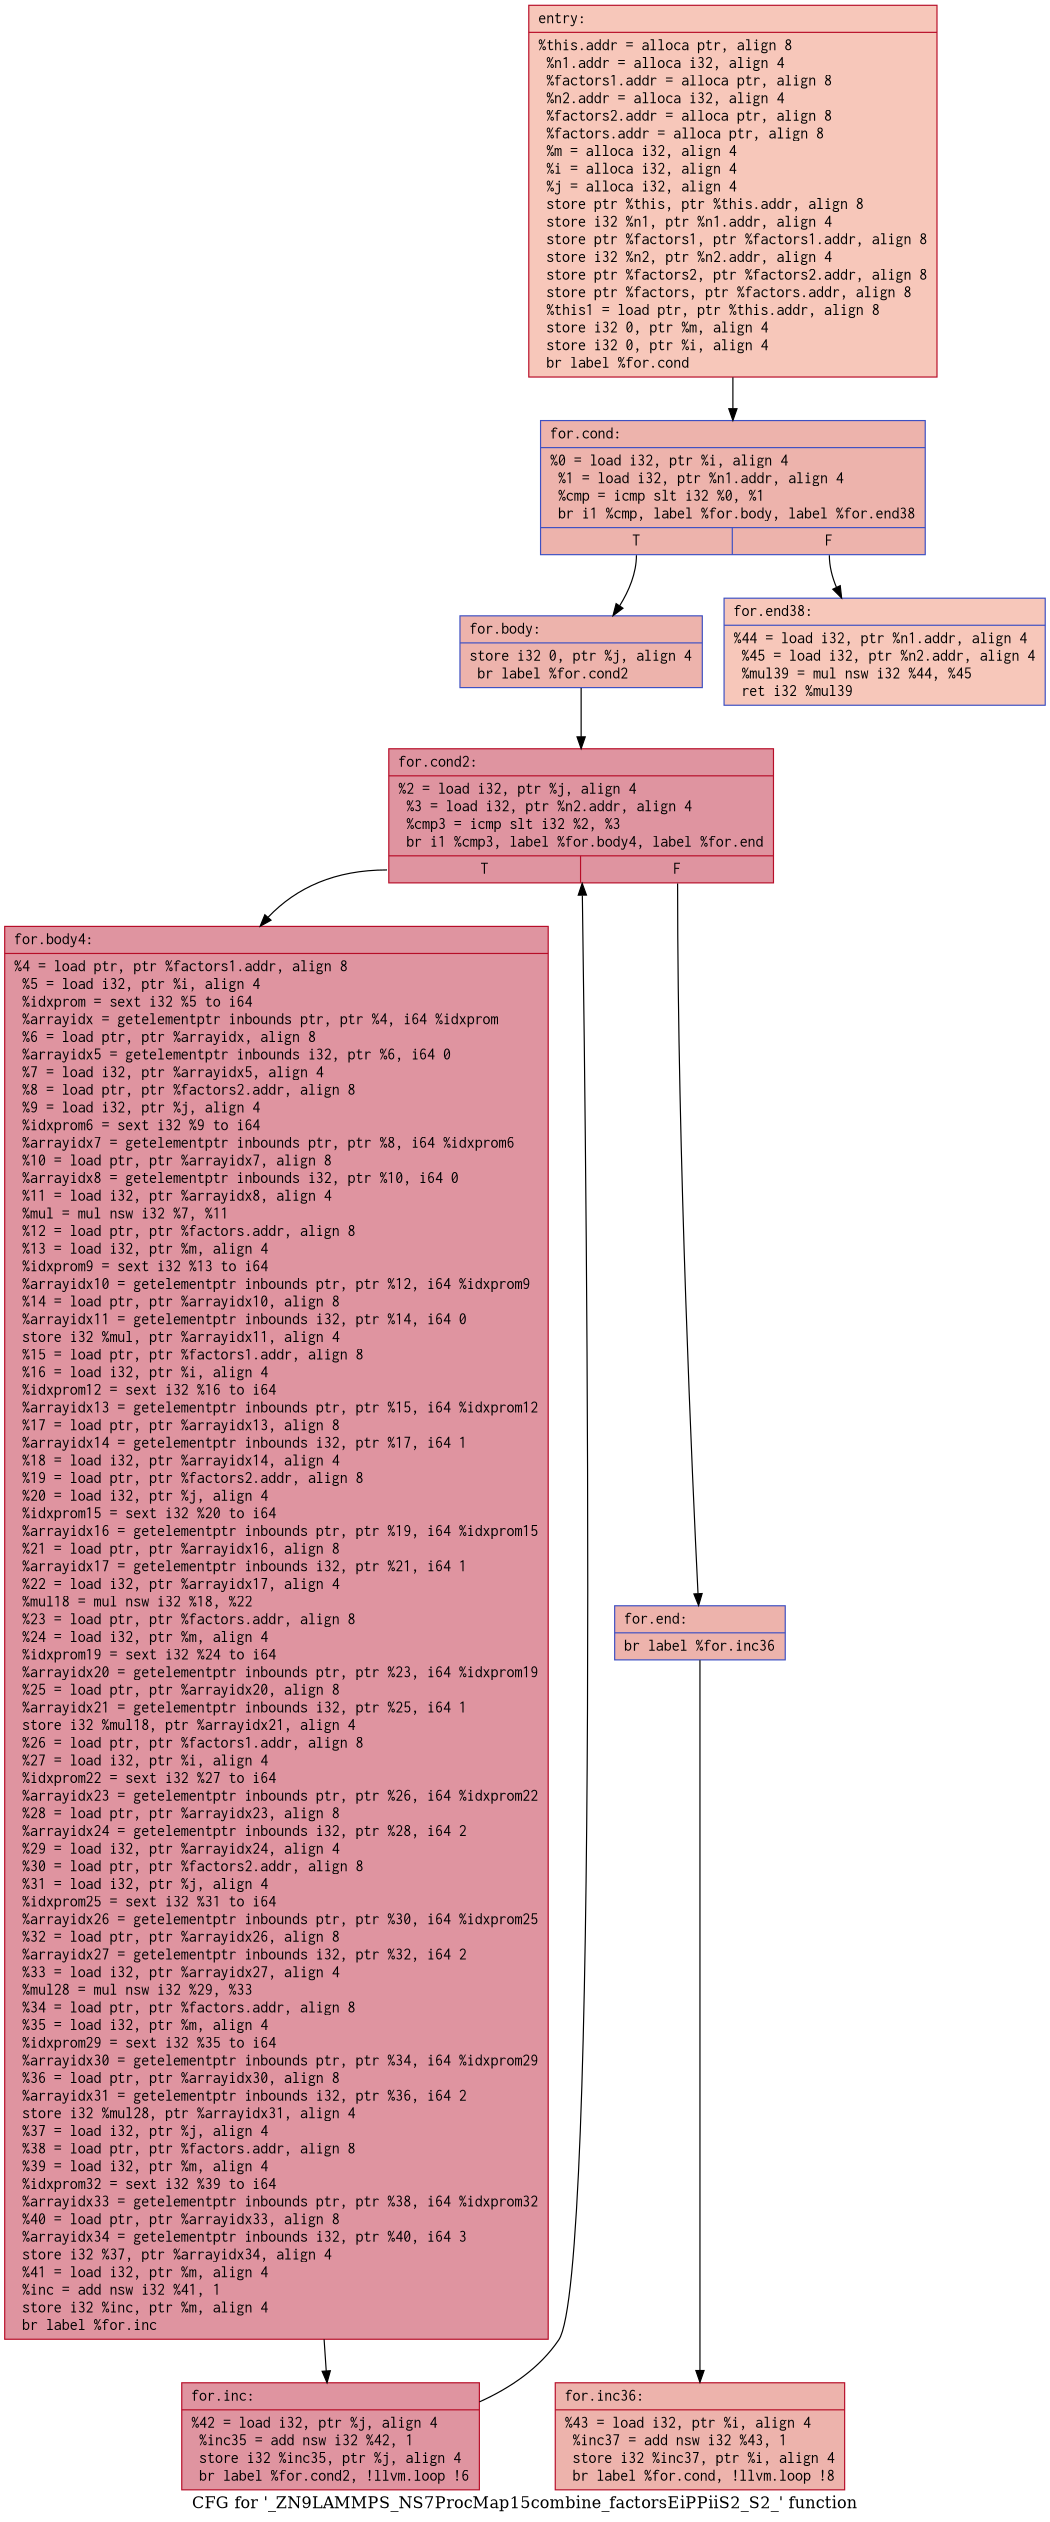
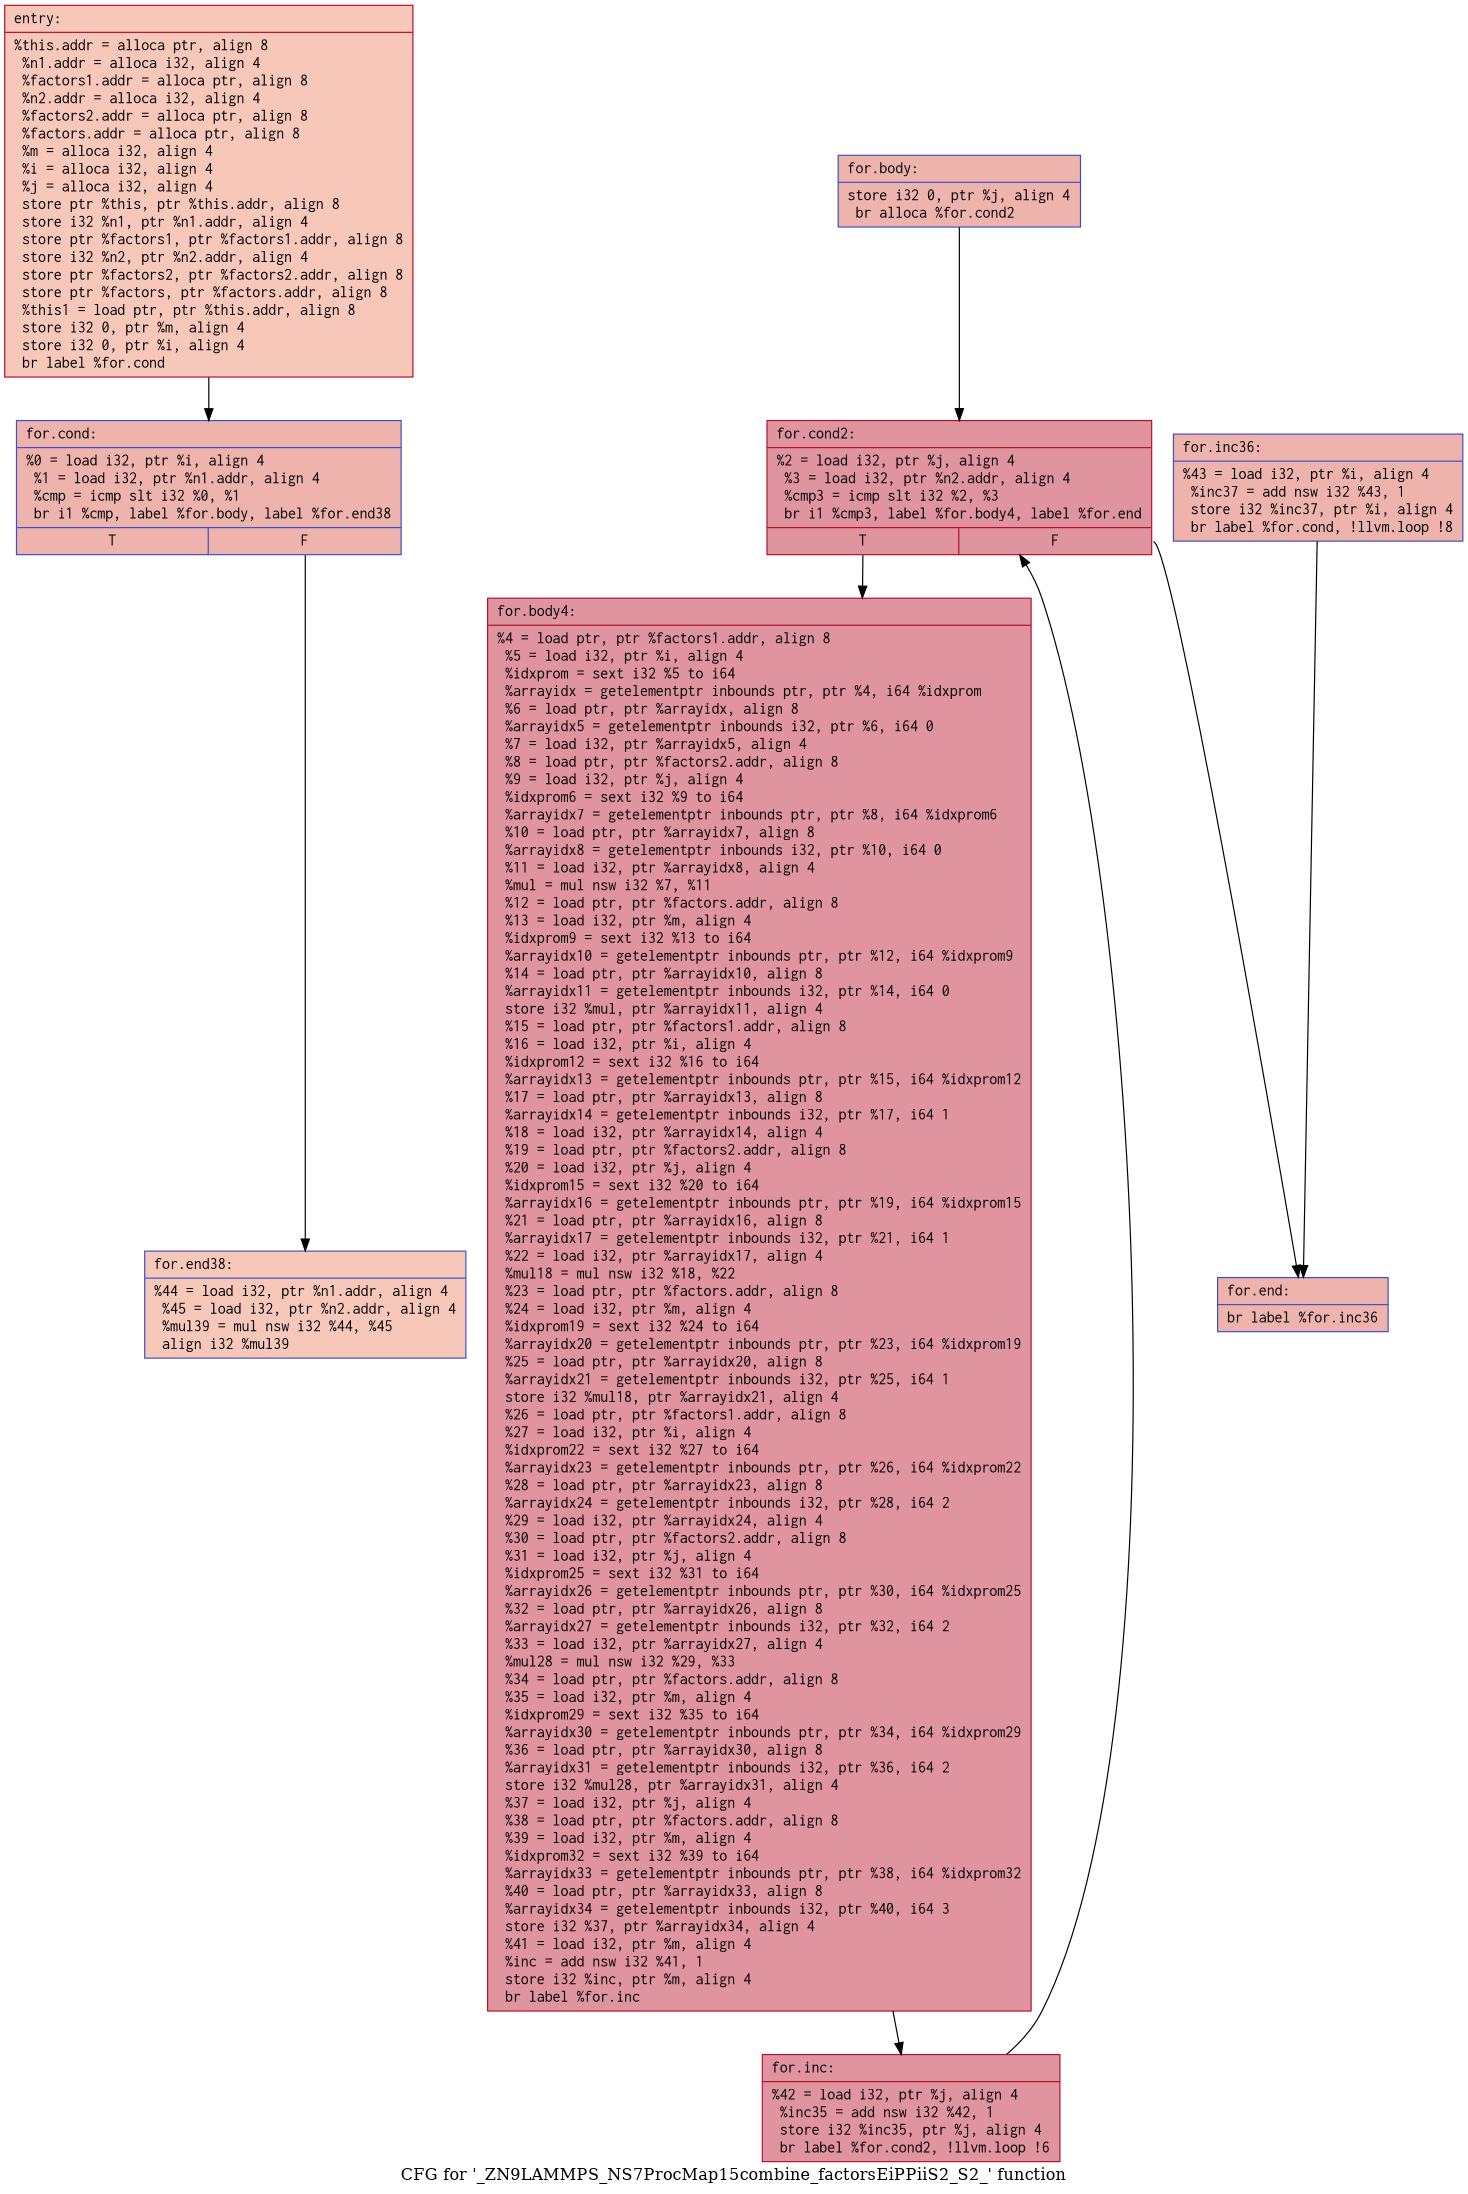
  digraph {
    label="CFG for '_ZN9LAMMPS_NS7ProcMap15combine_factorsEiPPiiS2_S2_' function"
    node [color="#3d50c3ff" fillcolor="#d6524470" fontname=Courier shape=record style=filled]
    n1 [color="#b70d28ff" fillcolor="#ec7f6370" label="{entry:\l|  %this.addr = alloca ptr, align 8\l  %n1.addr = alloca i32, align 4\l  %factors1.addr = alloca ptr, align 8\l  %n2.addr = alloca i32, align 4\l  %factors2.addr = alloca ptr, align 8\l  %factors.addr = alloca ptr, align 8\l  %m = alloca i32, align 4\l  %i = alloca i32, align 4\l  %j = alloca i32, align 4\l  store ptr %this, ptr %this.addr, align 8\l  store i32 %n1, ptr %n1.addr, align 4\l  store ptr %factors1, ptr %factors1.addr, align 8\l  store i32 %n2, ptr %n2.addr, align 4\l  store ptr %factors2, ptr %factors2.addr, align 8\l  store ptr %factors, ptr %factors.addr, align 8\l  %this1 = load ptr, ptr %this.addr, align 8\l  store i32 0, ptr %m, align 4\l  store i32 0, ptr %i, align 4\l  br label %for.cond\l}"]
    n2 [label="{for.cond:\l|  %0 = load i32, ptr %i, align 4\l  %1 = load i32, ptr %n1.addr, align 4\l  %cmp = icmp slt i32 %0, %1\l  br i1 %cmp, label %for.body, label %for.end38\l|{<s0>T|<s1>F}}"]
-   n3 [label="{for.body:\l|  store i32 0, ptr %j, align 4\l  br label %for.cond2\l}"]
-   n4 [fillcolor="#ec7f6370" label="{for.end38:\l|  %44 = load i32, ptr %n1.addr, align 4\l  %45 = load i32, ptr %n2.addr, align 4\l  %mul39 = mul nsw i32 %44, %45\l  ret i32 %mul39\l}"]
+   n3 [label="{for.body:\l|  store i32 0, ptr %j, align 4\l  br alloca %for.cond2\l}"]
+   n4 [fillcolor="#ec7f6370" label="{for.end38:\l|  %44 = load i32, ptr %n1.addr, align 4\l  %45 = load i32, ptr %n2.addr, align 4\l  %mul39 = mul nsw i32 %44, %45\l  align i32 %mul39\l}"]
    n5 [color="#b70d28ff" fillcolor="#b70d2870" label="{for.cond2:\l|  %2 = load i32, ptr %j, align 4\l  %3 = load i32, ptr %n2.addr, align 4\l  %cmp3 = icmp slt i32 %2, %3\l  br i1 %cmp3, label %for.body4, label %for.end\l|{<s0>T|<s1>F}}"]
    n6 [color="#b70d28ff" fillcolor="#b70d2870" label="{for.body4:\l|  %4 = load ptr, ptr %factors1.addr, align 8\l  %5 = load i32, ptr %i, align 4\l  %idxprom = sext i32 %5 to i64\l  %arrayidx = getelementptr inbounds ptr, ptr %4, i64 %idxprom\l  %6 = load ptr, ptr %arrayidx, align 8\l  %arrayidx5 = getelementptr inbounds i32, ptr %6, i64 0\l  %7 = load i32, ptr %arrayidx5, align 4\l  %8 = load ptr, ptr %factors2.addr, align 8\l  %9 = load i32, ptr %j, align 4\l  %idxprom6 = sext i32 %9 to i64\l  %arrayidx7 = getelementptr inbounds ptr, ptr %8, i64 %idxprom6\l  %10 = load ptr, ptr %arrayidx7, align 8\l  %arrayidx8 = getelementptr inbounds i32, ptr %10, i64 0\l  %11 = load i32, ptr %arrayidx8, align 4\l  %mul = mul nsw i32 %7, %11\l  %12 = load ptr, ptr %factors.addr, align 8\l  %13 = load i32, ptr %m, align 4\l  %idxprom9 = sext i32 %13 to i64\l  %arrayidx10 = getelementptr inbounds ptr, ptr %12, i64 %idxprom9\l  %14 = load ptr, ptr %arrayidx10, align 8\l  %arrayidx11 = getelementptr inbounds i32, ptr %14, i64 0\l  store i32 %mul, ptr %arrayidx11, align 4\l  %15 = load ptr, ptr %factors1.addr, align 8\l  %16 = load i32, ptr %i, align 4\l  %idxprom12 = sext i32 %16 to i64\l  %arrayidx13 = getelementptr inbounds ptr, ptr %15, i64 %idxprom12\l  %17 = load ptr, ptr %arrayidx13, align 8\l  %arrayidx14 = getelementptr inbounds i32, ptr %17, i64 1\l  %18 = load i32, ptr %arrayidx14, align 4\l  %19 = load ptr, ptr %factors2.addr, align 8\l  %20 = load i32, ptr %j, align 4\l  %idxprom15 = sext i32 %20 to i64\l  %arrayidx16 = getelementptr inbounds ptr, ptr %19, i64 %idxprom15\l  %21 = load ptr, ptr %arrayidx16, align 8\l  %arrayidx17 = getelementptr inbounds i32, ptr %21, i64 1\l  %22 = load i32, ptr %arrayidx17, align 4\l  %mul18 = mul nsw i32 %18, %22\l  %23 = load ptr, ptr %factors.addr, align 8\l  %24 = load i32, ptr %m, align 4\l  %idxprom19 = sext i32 %24 to i64\l  %arrayidx20 = getelementptr inbounds ptr, ptr %23, i64 %idxprom19\l  %25 = load ptr, ptr %arrayidx20, align 8\l  %arrayidx21 = getelementptr inbounds i32, ptr %25, i64 1\l  store i32 %mul18, ptr %arrayidx21, align 4\l  %26 = load ptr, ptr %factors1.addr, align 8\l  %27 = load i32, ptr %i, align 4\l  %idxprom22 = sext i32 %27 to i64\l  %arrayidx23 = getelementptr inbounds ptr, ptr %26, i64 %idxprom22\l  %28 = load ptr, ptr %arrayidx23, align 8\l  %arrayidx24 = getelementptr inbounds i32, ptr %28, i64 2\l  %29 = load i32, ptr %arrayidx24, align 4\l  %30 = load ptr, ptr %factors2.addr, align 8\l  %31 = load i32, ptr %j, align 4\l  %idxprom25 = sext i32 %31 to i64\l  %arrayidx26 = getelementptr inbounds ptr, ptr %30, i64 %idxprom25\l  %32 = load ptr, ptr %arrayidx26, align 8\l  %arrayidx27 = getelementptr inbounds i32, ptr %32, i64 2\l  %33 = load i32, ptr %arrayidx27, align 4\l  %mul28 = mul nsw i32 %29, %33\l  %34 = load ptr, ptr %factors.addr, align 8\l  %35 = load i32, ptr %m, align 4\l  %idxprom29 = sext i32 %35 to i64\l  %arrayidx30 = getelementptr inbounds ptr, ptr %34, i64 %idxprom29\l  %36 = load ptr, ptr %arrayidx30, align 8\l  %arrayidx31 = getelementptr inbounds i32, ptr %36, i64 2\l  store i32 %mul28, ptr %arrayidx31, align 4\l  %37 = load i32, ptr %j, align 4\l  %38 = load ptr, ptr %factors.addr, align 8\l  %39 = load i32, ptr %m, align 4\l  %idxprom32 = sext i32 %39 to i64\l  %arrayidx33 = getelementptr inbounds ptr, ptr %38, i64 %idxprom32\l  %40 = load ptr, ptr %arrayidx33, align 8\l  %arrayidx34 = getelementptr inbounds i32, ptr %40, i64 3\l  store i32 %37, ptr %arrayidx34, align 4\l  %41 = load i32, ptr %m, align 4\l  %inc = add nsw i32 %41, 1\l  store i32 %inc, ptr %m, align 4\l  br label %for.inc\l}"]
    n7 [label="{for.end:\l|  br label %for.inc36\l}"]
    n8 [color="#b70d28ff" fillcolor="#b70d2870" label="{for.inc:\l|  %42 = load i32, ptr %j, align 4\l  %inc35 = add nsw i32 %42, 1\l  store i32 %inc35, ptr %j, align 4\l  br label %for.cond2, !llvm.loop !6\l}"]
-   n9 [color="#b70d28ff" label="{for.inc36:\l|  %43 = load i32, ptr %i, align 4\l  %inc37 = add nsw i32 %43, 1\l  store i32 %inc37, ptr %i, align 4\l  br label %for.cond, !llvm.loop !8\l}"]
+   n9 [label="{for.inc36:\l|  %43 = load i32, ptr %i, align 4\l  %inc37 = add nsw i32 %43, 1\l  store i32 %inc37, ptr %i, align 4\l  br label %for.cond, !llvm.loop !8\l}"]
    n1 -> n2
-   n2 -> n3 [tailport=s0]
    n2 -> n4 [tailport=s1]
    n3 -> n5
    n5 -> n6 [tailport=s0]
    n5 -> n7 [tailport=s1]
    n6 -> n8
-   n7 -> n9
+   n9 -> n7
    n8 -> n5
  }
